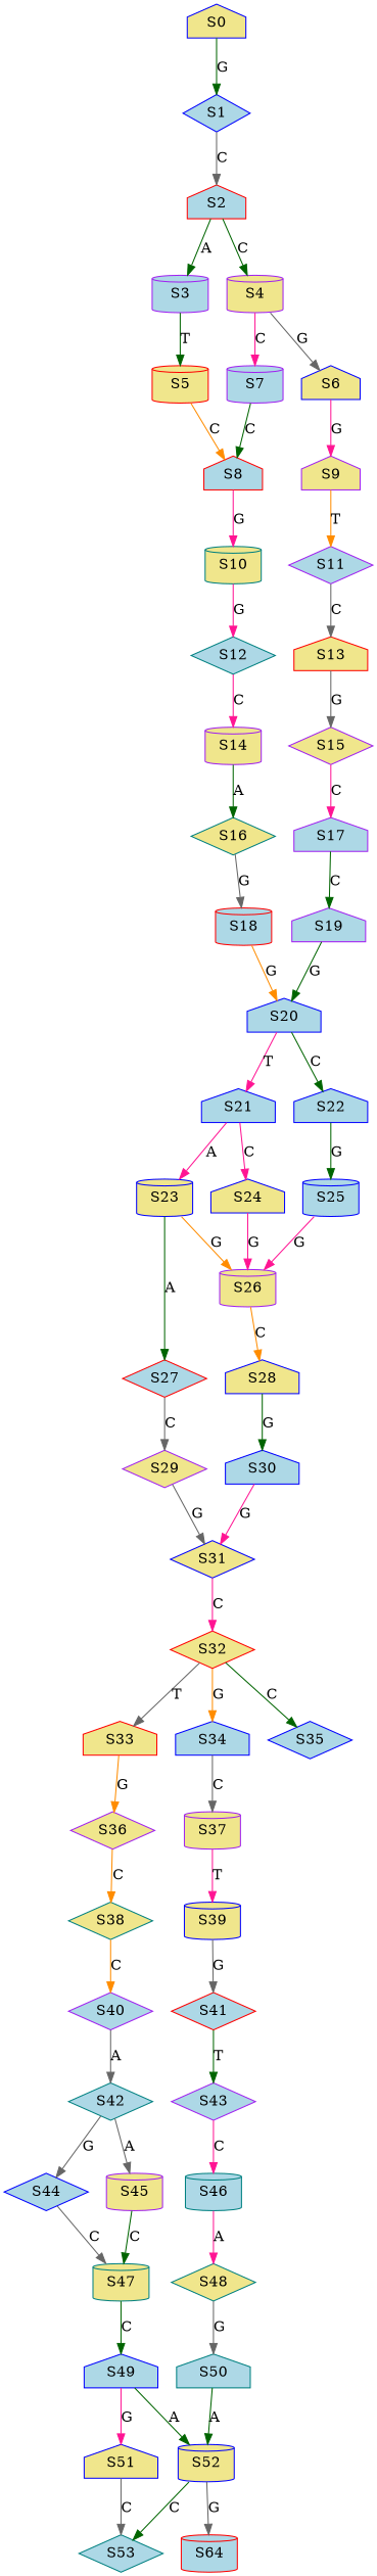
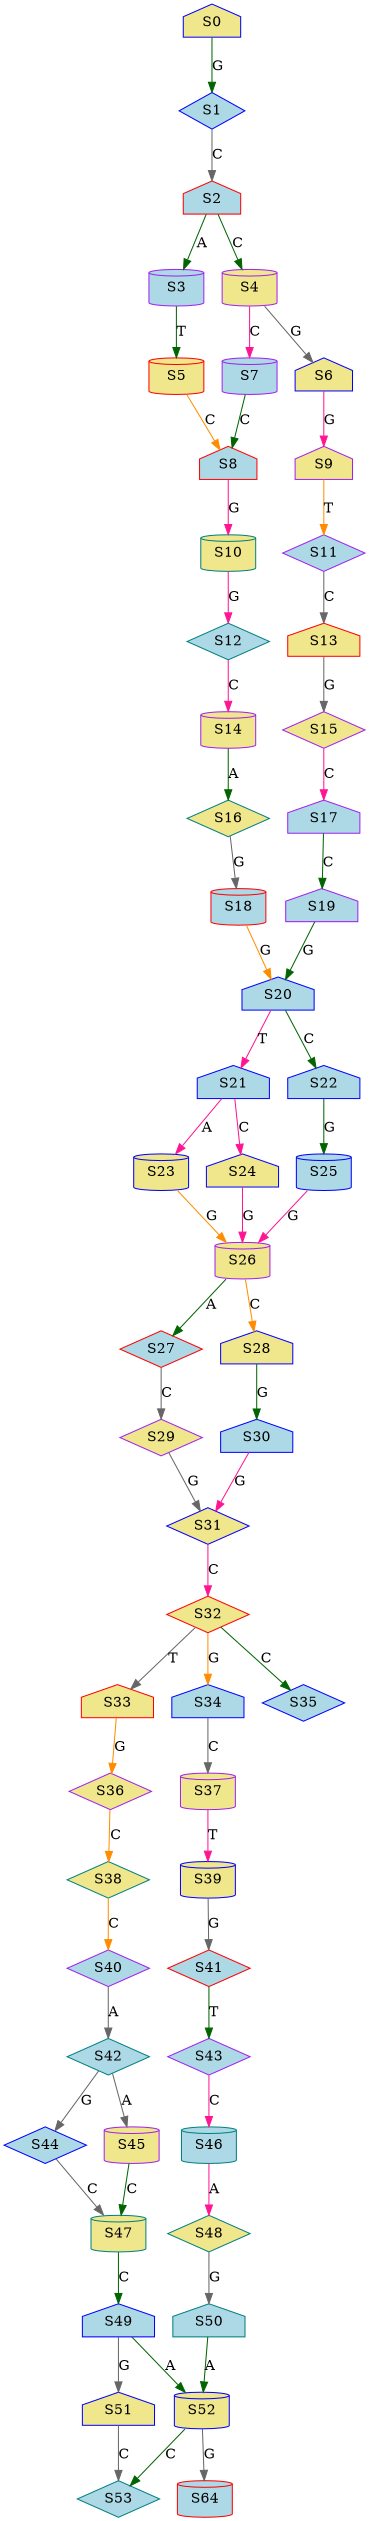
  strict digraph {
    node [color=blue fillcolor=lightblue shape=house style=filled]
    edge [color=darkgreen]
    S0 [fillcolor=khaki]
    S1 [shape=diamond]
    S2 [color=red]
    S3 [color=purple shape=cylinder]
    S4 [color=purple fillcolor=khaki shape=cylinder]
    S5 [color=red fillcolor=khaki shape=cylinder]
    S6 [fillcolor=khaki]
    S7 [color=purple shape=cylinder]
    S8 [color=red]
    S9 [color=purple fillcolor=khaki]
    S10 [color=teal fillcolor=khaki shape=cylinder]
    S11 [color=purple shape=diamond]
    S12 [color=teal shape=diamond]
    S13 [color=red fillcolor=khaki]
    S14 [color=purple fillcolor=khaki shape=cylinder]
    S15 [color=purple fillcolor=khaki shape=diamond]
    S16 [color=teal fillcolor=khaki shape=diamond]
    S17 [color=purple]
    S18 [color=red shape=cylinder]
    S19 [color=purple]
    S20
    S21
    S22
    S23 [fillcolor=khaki shape=cylinder]
    S24 [fillcolor=khaki]
    S25 [shape=cylinder]
    S26 [color=purple fillcolor=khaki shape=cylinder]
    S27 [color=red shape=diamond]
    S28 [fillcolor=khaki]
    S29 [color=purple fillcolor=khaki shape=diamond]
    S30
    S31 [fillcolor=khaki shape=diamond]
    S32 [color=red fillcolor=khaki shape=diamond]
    S33 [color=red fillcolor=khaki]
    S34
    S35 [shape=diamond]
    S36 [color=purple fillcolor=khaki shape=diamond]
    S37 [color=purple fillcolor=khaki shape=cylinder]
    S38 [color=teal fillcolor=khaki shape=diamond]
    S39 [fillcolor=khaki shape=cylinder]
    S40 [color=purple shape=diamond]
    S41 [color=red shape=diamond]
    S42 [color=teal shape=diamond]
    S43 [color=purple shape=diamond]
    S44 [shape=diamond]
    S45 [color=purple fillcolor=khaki shape=cylinder]
    S46 [color=teal shape=cylinder]
    S47 [color=teal fillcolor=khaki shape=cylinder]
    S48 [color=teal fillcolor=khaki shape=diamond]
    S49
    S50 [color=teal]
    S51 [fillcolor=khaki]
    S52 [fillcolor=khaki shape=cylinder]
    S53 [color=teal shape=diamond]
    n55 [color=red label=S64 shape=cylinder]
    S0 -> S1 [label=G]
    S1 -> S2 [color=gray40 label=C]
    S2 -> S3 [label=A]
    S2 -> S4 [label=C]
    S3 -> S5 [label=T]
    S4 -> S6 [color=gray40 label=G]
    S4 -> S7 [color=deeppink label=C]
    S5 -> S8 [color=darkorange label=C]
    S6 -> S9 [color=deeppink label=G]
    S7 -> S8 [label=C]
    S8 -> S10 [color=deeppink label=G]
    S9 -> S11 [color=darkorange label=T]
    S10 -> S12 [color=deeppink label=G]
    S11 -> S13 [color=gray40 label=C]
    S12 -> S14 [color=deeppink label=C]
    S13 -> S15 [color=gray40 label=G]
    S14 -> S16 [label=A]
    S15 -> S17 [color=deeppink label=C]
    S16 -> S18 [color=gray40 label=G]
    S17 -> S19 [label=C]
    S18 -> S20 [color=darkorange label=G]
    S19 -> S20 [label=G]
    S20 -> S21 [color=deeppink label=T]
    S20 -> S22 [label=C]
    S21 -> S23 [color=deeppink label=A]
    S21 -> S24 [color=deeppink label=C]
    S22 -> S25 [label=G]
    S23 -> S26 [color=darkorange label=G]
    S24 -> S26 [color=deeppink label=G]
    S25 -> S26 [color=deeppink label=G]
-   S23 -> S27 [label=A]
+   S26 -> S27 [label=A]
    S26 -> S28 [color=darkorange label=C]
    S27 -> S29 [color=gray40 label=C]
    S28 -> S30 [label=G]
    S29 -> S31 [color=gray40 label=G]
    S30 -> S31 [color=deeppink label=G]
    S31 -> S32 [color=deeppink label=C]
    S32 -> S33 [color=gray40 label=T]
    S32 -> S34 [color=darkorange label=G]
    S32 -> S35 [label=C]
    S33 -> S36 [color=darkorange label=G]
    S34 -> S37 [color=gray40 label=C]
    S36 -> S38 [color=darkorange label=C]
    S37 -> S39 [color=deeppink label=T]
    S38 -> S40 [color=darkorange label=C]
    S39 -> S41 [color=gray40 label=G]
    S40 -> S42 [color=gray40 label=A]
    S41 -> S43 [label=T]
    S42 -> S44 [color=gray40 label=G]
    S42 -> S45 [color=gray40 label=A]
    S43 -> S46 [color=deeppink label=C]
    S44 -> S47 [color=gray40 label=C]
    S45 -> S47 [label=C]
    S46 -> S48 [color=deeppink label=A]
    S47 -> S49 [label=C]
    S48 -> S50 [color=gray40 label=G]
-   S49 -> S51 [color=deeppink label=G]
+   S49 -> S51 [color=gray40 label=G]
    S49 -> S52 [label=A]
    S50 -> S52 [label=A]
    S51 -> S53 [color=gray40 label=C]
    S52 -> S53 [label=C]
    S52 -> n55 [color=gray40 label=G]
  }
